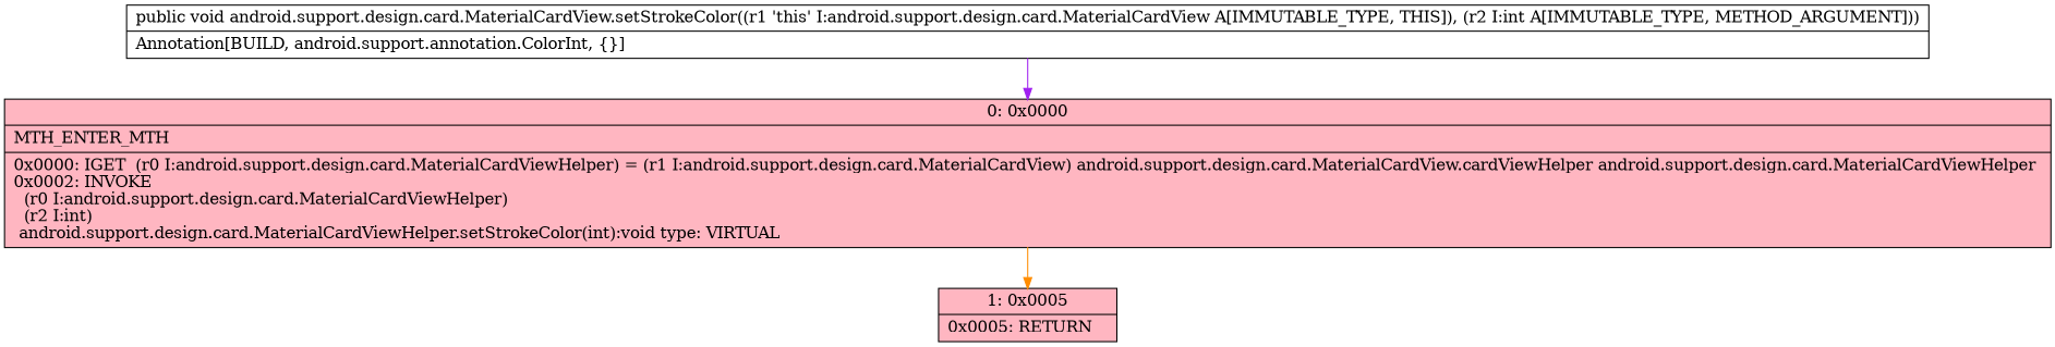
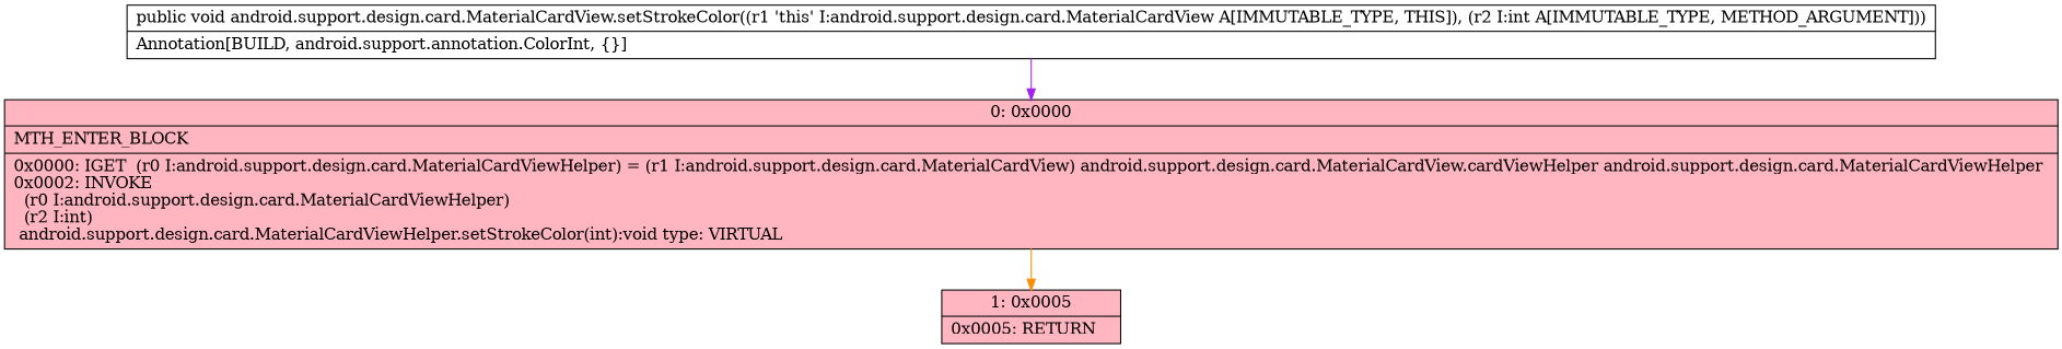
  digraph {
    node [shape=record style=filled fillcolor=lightpink]
-   n1 [label="{0\:\ 0x0000|MTH_ENTER_MTH\l|0x0000: IGET  (r0 I:android.support.design.card.MaterialCardViewHelper) = (r1 I:android.support.design.card.MaterialCardView) android.support.design.card.MaterialCardView.cardViewHelper android.support.design.card.MaterialCardViewHelper \l0x0002: INVOKE  \l  (r0 I:android.support.design.card.MaterialCardViewHelper)\l  (r2 I:int)\l android.support.design.card.MaterialCardViewHelper.setStrokeColor(int):void type: VIRTUAL \l}"]
+   n1 [label="{0\:\ 0x0000|MTH_ENTER_BLOCK\l|0x0000: IGET  (r0 I:android.support.design.card.MaterialCardViewHelper) = (r1 I:android.support.design.card.MaterialCardView) android.support.design.card.MaterialCardView.cardViewHelper android.support.design.card.MaterialCardViewHelper \l0x0002: INVOKE  \l  (r0 I:android.support.design.card.MaterialCardViewHelper)\l  (r2 I:int)\l android.support.design.card.MaterialCardViewHelper.setStrokeColor(int):void type: VIRTUAL \l}"]
    n2 [label="{1\:\ 0x0005|0x0005: RETURN   \l}"]
    n3 [label="{public void android.support.design.card.MaterialCardView.setStrokeColor((r1 'this' I:android.support.design.card.MaterialCardView A[IMMUTABLE_TYPE, THIS]), (r2 I:int A[IMMUTABLE_TYPE, METHOD_ARGUMENT]))  | Annotation[BUILD, android.support.annotation.ColorInt, \{\}]\l}" fillcolor=white]
    n1 -> n2 [color=darkorange]
    n3 -> n1 [color=purple]
  }
